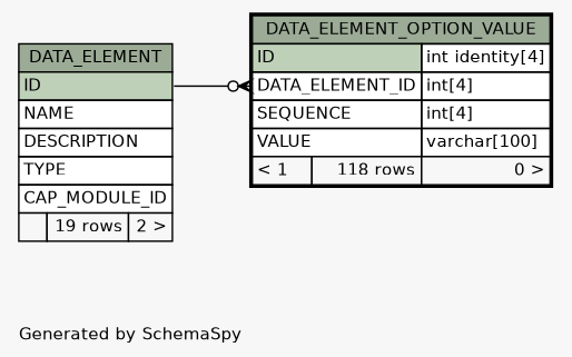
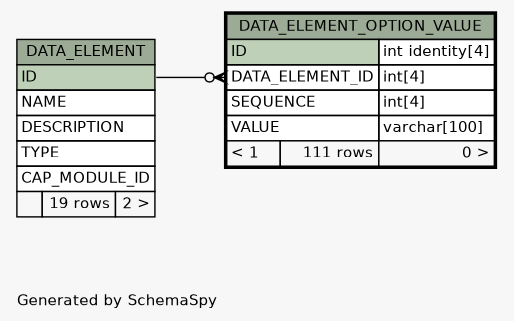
  digraph {
    bgcolor="#f7f7f7"
    fontname=Helvetica
    fontsize=11
    label="\nGenerated by SchemaSpy"
    labeljust=l
    nodesep=0.18
    rankdir=RL
    ranksep=0.46
    node [fontname=Helvetica fontsize=11 shape=plaintext]
-   n1 [label=<     <TABLE BORDER="2" CELLBORDER="1" CELLSPACING="0" BGCOLOR="#ffffff">       <TR><TD COLSPAN="3" BGCOLOR="#9bab96" ALIGN="CENTER">DATA_ELEMENT_OPTION_VALUE</TD></TR>       <TR><TD PORT="ID" COLSPAN="2" BGCOLOR="#bed1b8" ALIGN="LEFT">ID</TD><TD PORT="ID.type" ALIGN="LEFT">int identity[4]</TD></TR>       <TR><TD PORT="DATA_ELEMENT_ID" COLSPAN="2" ALIGN="LEFT">DATA_ELEMENT_ID</TD><TD PORT="DATA_ELEMENT_ID.type" ALIGN="LEFT">int[4]</TD></TR>       <TR><TD PORT="SEQUENCE" COLSPAN="2" ALIGN="LEFT">SEQUENCE</TD><TD PORT="SEQUENCE.type" ALIGN="LEFT">int[4]</TD></TR>       <TR><TD PORT="VALUE" COLSPAN="2" ALIGN="LEFT">VALUE</TD><TD PORT="VALUE.type" ALIGN="LEFT">varchar[100]</TD></TR>       <TR><TD ALIGN="LEFT" BGCOLOR="#f7f7f7">&lt; 1</TD><TD ALIGN="RIGHT" BGCOLOR="#f7f7f7">118 rows</TD><TD ALIGN="RIGHT" BGCOLOR="#f7f7f7">0 &gt;</TD></TR>     </TABLE>>]
+   n1 [label=<     <TABLE BORDER="2" CELLBORDER="1" CELLSPACING="0" BGCOLOR="#ffffff">       <TR><TD COLSPAN="3" BGCOLOR="#9bab96" ALIGN="CENTER">DATA_ELEMENT_OPTION_VALUE</TD></TR>       <TR><TD PORT="ID" COLSPAN="2" BGCOLOR="#bed1b8" ALIGN="LEFT">ID</TD><TD PORT="ID.type" ALIGN="LEFT">int identity[4]</TD></TR>       <TR><TD PORT="DATA_ELEMENT_ID" COLSPAN="2" ALIGN="LEFT">DATA_ELEMENT_ID</TD><TD PORT="DATA_ELEMENT_ID.type" ALIGN="LEFT">int[4]</TD></TR>       <TR><TD PORT="SEQUENCE" COLSPAN="2" ALIGN="LEFT">SEQUENCE</TD><TD PORT="SEQUENCE.type" ALIGN="LEFT">int[4]</TD></TR>       <TR><TD PORT="VALUE" COLSPAN="2" ALIGN="LEFT">VALUE</TD><TD PORT="VALUE.type" ALIGN="LEFT">varchar[100]</TD></TR>       <TR><TD ALIGN="LEFT" BGCOLOR="#f7f7f7">&lt; 1</TD><TD ALIGN="RIGHT" BGCOLOR="#f7f7f7">111 rows</TD><TD ALIGN="RIGHT" BGCOLOR="#f7f7f7">0 &gt;</TD></TR>     </TABLE>>]
    n2 [label=<     <TABLE BORDER="0" CELLBORDER="1" CELLSPACING="0" BGCOLOR="#ffffff">       <TR><TD COLSPAN="3" BGCOLOR="#9bab96" ALIGN="CENTER">DATA_ELEMENT</TD></TR>       <TR><TD PORT="ID" COLSPAN="3" BGCOLOR="#bed1b8" ALIGN="LEFT">ID</TD></TR>       <TR><TD PORT="NAME" COLSPAN="3" ALIGN="LEFT">NAME</TD></TR>       <TR><TD PORT="DESCRIPTION" COLSPAN="3" ALIGN="LEFT">DESCRIPTION</TD></TR>       <TR><TD PORT="TYPE" COLSPAN="3" ALIGN="LEFT">TYPE</TD></TR>       <TR><TD PORT="CAP_MODULE_ID" COLSPAN="3" ALIGN="LEFT">CAP_MODULE_ID</TD></TR>       <TR><TD ALIGN="LEFT" BGCOLOR="#f7f7f7">  </TD><TD ALIGN="RIGHT" BGCOLOR="#f7f7f7">19 rows</TD><TD ALIGN="RIGHT" BGCOLOR="#f7f7f7">2 &gt;</TD></TR>     </TABLE>>]
    n1 -> n2 [arrowhead=none arrowsize=0.8 arrowtail=crowodot dir=back headport="ID:e" tailport="DATA_ELEMENT_ID:w"]
  }
